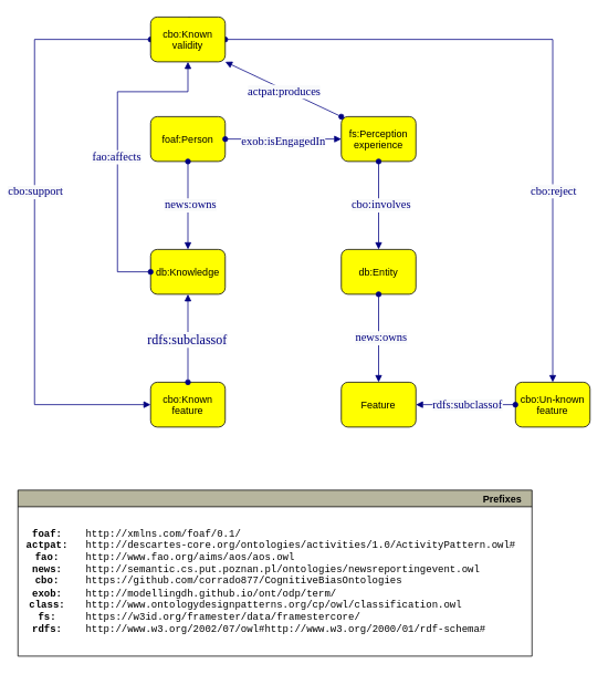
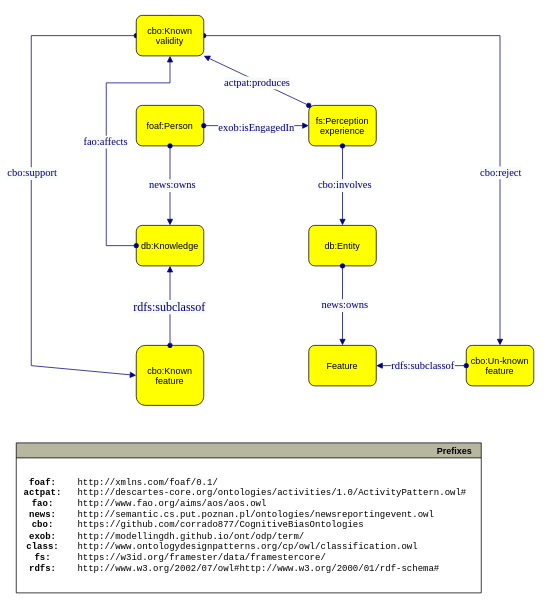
  <mxCell id="0" />
  <mxCell id="1" parent="0" />
  <mxCell id="2" value="foaf:Person" style="graphMlID=n4;shape=rect;rounded=1;arcsize=30;fillColor=#ffff00;strokeColor=#000000;strokeWidth=1.0" parent="1" vertex="1"><mxGeometry x="181" y="140" width="90" height="54" as="geometry" /></mxCell>
  <mxCell id="3" value="db:Entity" style="graphMlID=n4;shape=rect;rounded=1;arcsize=30;fillColor=#ffff00;strokeColor=#000000;strokeWidth=1.0" parent="1" vertex="1"><mxGeometry x="411" y="300" width="90" height="54" as="geometry" /></mxCell>
  <mxCell id="4" value="Feature" style="graphMlID=n4;shape=rect;rounded=1;arcsize=30;fillColor=#ffff00;strokeColor=#000000;strokeWidth=1.0" parent="1" vertex="1"><mxGeometry x="411" y="460" width="90" height="54" as="geometry" /></mxCell>
- <mxCell id="5" value="cbo:Known&#10;feature" style="graphMlID=n4;shape=rect;rounded=1;arcsize=30;fillColor=#ffff00;strokeColor=#000000;strokeWidth=1.0" parent="1" vertex="1"><mxGeometry x="181" y="460" width="90" height="54" as="geometry" /></mxCell>
+ <mxCell id="5" value="cbo:Known&#10;feature" style="graphMlID=n4;shape=rect;rounded=1;arcsize=30;fillColor=#ffff00;strokeColor=#000000;strokeWidth=1.0" parent="1" vertex="1"><mxGeometry x="181" y="460" width="90" height="80" as="geometry" /></mxCell>
  <mxCell id="6" value="cbo:Un-known&#10;feature" style="graphMlID=n4;shape=rect;rounded=1;arcsize=30;fillColor=#ffff00;strokeColor=#000000;strokeWidth=1.0" parent="1" vertex="1"><mxGeometry x="621" y="460" width="90" height="54" as="geometry" /></mxCell>
  <mxCell id="7" value="db:Knowledge" style="graphMlID=n4;shape=rect;rounded=1;arcsize=30;fillColor=#ffff00;strokeColor=#000000;strokeWidth=1.0" parent="1" vertex="1"><mxGeometry x="181" y="300" width="90" height="54" as="geometry" /></mxCell>
  <mxCell id="8" value="fs:Perception&#10;experience" style="graphMlID=n4;shape=rect;rounded=1;arcsize=30;fillColor=#ffff00;strokeColor=#000000;strokeWidth=1.0" parent="1" vertex="1"><mxGeometry x="411" y="140" width="90" height="54" as="geometry" /></mxCell>
  <mxCell id="9" value="" style="graphMlID=e0;rounded=0;endArrow=block;strokeColor=#000080;strokeWidth=1.0;startArrow=oval;startFill=1;endFill=1;entryX=0.5;entryY=0;entryDx=0;entryDy=0;" edge="1" parent="1" source="24" target="6"><mxGeometry relative="1" as="geometry"><mxPoint x="262.97" y="51.582" as="sourcePoint" /><mxPoint x="661" y="450" as="targetPoint" /><Array as="points"><mxPoint x="666" y="47" /></Array></mxGeometry></mxCell>
  <mxCell id="10" value="" style="graphMlID=e0;rounded=0;endArrow=block;strokeColor=#000080;strokeWidth=1.0;startArrow=oval;startFill=1;endFill=1;exitX=0;exitY=0.5;exitDx=0;exitDy=0;entryX=0;entryY=0.5;entryDx=0;entryDy=0;" edge="1" parent="1" source="24" target="5"><mxGeometry relative="1" as="geometry"><mxPoint x="-139" y="110.082" as="sourcePoint" /><mxPoint x="41" y="740" as="targetPoint" /><Array as="points"><mxPoint x="41" y="47" /><mxPoint x="41" y="487" /></Array></mxGeometry></mxCell>
  <mxCell id="11" value="&lt;span style=&quot;color: rgb(0, 0, 128); font-family: dialog; background-color: rgb(248, 249, 250);&quot;&gt;&lt;font style=&quot;font-size: 14px;&quot;&gt;cbo:support&lt;/font&gt;&lt;/span&gt;" style="text;html=1;align=center;verticalAlign=middle;resizable=0;points=[];labelBackgroundColor=#ffffff;" vertex="1" connectable="0" parent="10"><mxGeometry x="-0.017" y="2" relative="1" as="geometry"><mxPoint x="-2" y="-31" as="offset" /></mxGeometry></mxCell>
  <mxCell id="12" value="" style="graphMlID=e0;rounded=0;endArrow=block;strokeColor=#000080;strokeWidth=1.0;startArrow=oval;startFill=1;endFill=1;entryX=0;entryY=0.5;entryDx=0;entryDy=0;exitX=1;exitY=0.5;exitDx=0;exitDy=0;" edge="1" parent="1" source="2" target="8"><mxGeometry relative="1" as="geometry"><mxPoint x="262.97" y="171.582" as="sourcePoint" /><mxPoint x="381" y="172" as="targetPoint" /></mxGeometry></mxCell>
  <mxCell id="13" value="&lt;span style=&quot;color: rgb(0, 0, 128); font-family: dialog; background-color: rgb(248, 249, 250);&quot;&gt;&lt;font style=&quot;font-size: 14px;&quot;&gt;exob:isEngagedIn&lt;/font&gt;&lt;/span&gt;" style="text;html=1;align=center;verticalAlign=middle;resizable=0;points=[];labelBackgroundColor=#ffffff;" vertex="1" connectable="0" parent="12"><mxGeometry x="-0.017" y="2" relative="1" as="geometry"><mxPoint y="5" as="offset" /></mxGeometry></mxCell>
  <mxCell id="14" value="" style="graphMlID=e0;rounded=0;endArrow=block;strokeColor=#000080;strokeWidth=1.0;startArrow=oval;startFill=1;endFill=1;exitX=0;exitY=0.5;exitDx=0;exitDy=0;entryX=1;entryY=0.5;entryDx=0;entryDy=0;" edge="1" parent="1" source="6" target="4"><mxGeometry relative="1" as="geometry"><mxPoint x="61" y="380.082" as="sourcePoint" /><mxPoint x="212" y="380" as="targetPoint" /></mxGeometry></mxCell>
  <mxCell id="15" value="&lt;span style=&quot;color: rgb(0, 0, 128); font-family: dialog; background-color: rgb(248, 249, 250);&quot;&gt;&lt;font style=&quot;font-size: 14px;&quot;&gt;rdfs:subclassof&lt;/font&gt;&lt;/span&gt;" style="text;html=1;align=center;verticalAlign=middle;resizable=0;points=[];labelBackgroundColor=#ffffff;" vertex="1" connectable="0" parent="14"><mxGeometry x="-0.017" y="2" relative="1" as="geometry"><mxPoint y="-2" as="offset" /></mxGeometry></mxCell>
  <mxCell id="16" value="" style="graphMlID=e0;rounded=0;endArrow=block;strokeColor=#000080;strokeWidth=1.0;startArrow=oval;startFill=1;endFill=1;entryX=0.5;entryY=1;entryDx=0;entryDy=0;exitX=0.5;exitY=0;exitDx=0;exitDy=0;" edge="1" parent="1" source="5" target="7"><mxGeometry relative="1" as="geometry"><mxPoint x="101" y="380.082" as="sourcePoint" /><mxPoint x="252" y="380" as="targetPoint" /></mxGeometry></mxCell>
  <mxCell id="17" value="&lt;span style=&quot;color: rgb(0 , 0 , 128) ; font-family: &amp;quot;dialog&amp;quot; ; font-size: 16px ; background-color: rgb(248 , 249 , 250)&quot;&gt;rdfs:subclassof&lt;/span&gt;" style="text;html=1;align=center;verticalAlign=middle;resizable=0;points=[];labelBackgroundColor=#ffffff;" vertex="1" connectable="0" parent="16"><mxGeometry x="-0.017" y="2" relative="1" as="geometry"><mxPoint as="offset" /></mxGeometry></mxCell>
  <mxCell id="18" value="" style="graphMlID=e0;rounded=0;endArrow=block;strokeColor=#000080;strokeWidth=1.0;startArrow=oval;startFill=1;endFill=1;exitX=0;exitY=0;exitDx=0;exitDy=0;entryX=1;entryY=1;entryDx=0;entryDy=0;" edge="1" parent="1" source="8" target="24"><mxGeometry relative="1" as="geometry"><mxPoint x="321" y="-9.918" as="sourcePoint" /><mxPoint x="472" y="-10" as="targetPoint" /></mxGeometry></mxCell>
  <mxCell id="19" value="&lt;span style=&quot;color: rgb(0, 0, 128); font-family: dialog; background-color: rgb(248, 249, 250);&quot;&gt;&lt;font style=&quot;font-size: 14px;&quot;&gt;actpat:produces&lt;/font&gt;&lt;/span&gt;" style="text;html=1;align=center;verticalAlign=middle;resizable=0;points=[];labelBackgroundColor=#ffffff;" vertex="1" connectable="0" parent="18"><mxGeometry x="-0.017" y="2" relative="1" as="geometry"><mxPoint as="offset" /></mxGeometry></mxCell>
  <mxCell id="20" value="" style="graphMlID=e0;rounded=0;endArrow=block;strokeColor=#000080;strokeWidth=1.0;startArrow=oval;startFill=1;endFill=1;exitX=0;exitY=0.5;exitDx=0;exitDy=0;entryX=0.5;entryY=1;entryDx=0;entryDy=0;" edge="1" parent="1" source="7" target="24"><mxGeometry relative="1" as="geometry"><mxPoint x="-149" y="166.582" as="sourcePoint" /><mxPoint x="261" y="110" as="targetPoint" /><Array as="points"><mxPoint x="141" y="327" /><mxPoint x="141" y="110" /><mxPoint x="226" y="110" /></Array></mxGeometry></mxCell>
  <mxCell id="21" value="&lt;span style=&quot;color: rgb(0, 0, 128); font-family: dialog; background-color: rgb(248, 249, 250);&quot;&gt;&lt;font style=&quot;font-size: 14px;&quot;&gt;fao:affects&lt;/font&gt;&lt;/span&gt;" style="text;html=1;align=center;verticalAlign=middle;resizable=0;points=[];labelBackgroundColor=#ffffff;" vertex="1" connectable="0" parent="20"><mxGeometry x="-0.017" y="2" relative="1" as="geometry"><mxPoint y="7" as="offset" /></mxGeometry></mxCell>
  <mxCell id="22" value="" style="graphMlID=e0;rounded=0;endArrow=block;strokeColor=#000080;strokeWidth=1.0;startArrow=oval;startFill=1;endFill=1;entryX=0.5;entryY=0;entryDx=0;entryDy=0;" edge="1" parent="1" target="24"><mxGeometry relative="1" as="geometry"><mxPoint x="262.97" y="51.582" as="sourcePoint" /><mxPoint x="666" y="460" as="targetPoint" /><Array as="points" /></mxGeometry></mxCell>
  <mxCell id="23" value="&lt;span style=&quot;color: rgb(0, 0, 128); font-family: dialog; background-color: rgb(248, 249, 250);&quot;&gt;&lt;font style=&quot;font-size: 14px;&quot;&gt;cbo:reject&lt;/font&gt;&lt;/span&gt;" style="text;html=1;align=center;verticalAlign=middle;resizable=0;points=[];labelBackgroundColor=#ffffff;" vertex="1" connectable="0" parent="22"><mxGeometry x="-0.017" y="2" relative="1" as="geometry"><mxPoint x="423" y="192" as="offset" /></mxGeometry></mxCell>
  <mxCell id="24" value="cbo:Known&#10;validity" style="graphMlID=n4;shape=rect;rounded=1;arcsize=30;fillColor=#ffff00;strokeColor=#000000;strokeWidth=1.0" parent="1" vertex="1"><mxGeometry x="181" y="20" width="90" height="54" as="geometry" /></mxCell>
  <mxCell id="25" value="" style="graphMlID=e0;rounded=0;endArrow=block;strokeColor=#000080;strokeWidth=1.0;startArrow=oval;startFill=1;endFill=1;entryX=0.5;entryY=0;entryDx=0;entryDy=0;exitX=0.5;exitY=1;exitDx=0;exitDy=0;" edge="1" parent="1" source="3" target="4"><mxGeometry relative="1" as="geometry"><mxPoint x="271" y="400.082" as="sourcePoint" /><mxPoint x="422" y="400" as="targetPoint" /></mxGeometry></mxCell>
  <mxCell id="26" value="&lt;span style=&quot;color: rgb(0, 0, 128); font-family: dialog; background-color: rgb(248, 249, 250);&quot;&gt;&lt;font style=&quot;font-size: 14px;&quot;&gt;news:owns&lt;/font&gt;&lt;/span&gt;" style="text;html=1;align=center;verticalAlign=middle;resizable=0;points=[];labelBackgroundColor=#ffffff;" vertex="1" connectable="0" parent="25"><mxGeometry x="-0.017" y="2" relative="1" as="geometry"><mxPoint as="offset" /></mxGeometry></mxCell>
  <mxCell id="27" value="" style="graphMlID=e0;rounded=0;endArrow=block;strokeColor=#000080;strokeWidth=1.0;startArrow=oval;startFill=1;endFill=1;exitX=0.5;exitY=1;exitDx=0;exitDy=0;entryX=0.5;entryY=0;entryDx=0;entryDy=0;" edge="1" parent="1" source="8" target="3"><mxGeometry relative="1" as="geometry"><mxPoint x="290" y="260.082" as="sourcePoint" /><mxPoint x="441" y="260" as="targetPoint" /></mxGeometry></mxCell>
  <mxCell id="28" value="&lt;span style=&quot;color: rgb(0, 0, 128); font-family: dialog; background-color: rgb(248, 249, 250);&quot;&gt;&lt;font style=&quot;font-size: 14px;&quot;&gt;cbo:involves&lt;/font&gt;&lt;/span&gt;" style="text;html=1;align=center;verticalAlign=middle;resizable=0;points=[];labelBackgroundColor=#ffffff;" vertex="1" connectable="0" parent="27"><mxGeometry x="-0.017" y="2" relative="1" as="geometry"><mxPoint as="offset" /></mxGeometry></mxCell>
  <mxCell id="29" value="" style="graphMlID=e0;rounded=0;endArrow=block;strokeColor=#000080;strokeWidth=1.0;startArrow=oval;startFill=1;endFill=1;exitX=0.5;exitY=1;exitDx=0;exitDy=0;entryX=0.5;entryY=0;entryDx=0;entryDy=0;" edge="1" parent="1" source="2" target="7"><mxGeometry relative="1" as="geometry"><mxPoint x="271" y="300.082" as="sourcePoint" /><mxPoint x="422" y="300" as="targetPoint" /></mxGeometry></mxCell>
  <mxCell id="30" value="&lt;span style=&quot;color: rgb(0, 0, 128); font-family: dialog; background-color: rgb(248, 249, 250);&quot;&gt;&lt;font style=&quot;font-size: 14px;&quot;&gt;news:owns&lt;/font&gt;&lt;/span&gt;" style="text;html=1;align=center;verticalAlign=middle;resizable=0;points=[];labelBackgroundColor=#ffffff;" vertex="1" connectable="0" parent="29"><mxGeometry x="-0.017" y="2" relative="1" as="geometry"><mxPoint as="offset" /></mxGeometry></mxCell>
  <mxCell id="31" value="Prefixes" style="graphMlID=n0;shape=swimlane;startSize=20;fillColor=#b7b69e;strokeColor=#000000;strokeWidth=1.0;align=right;spacingRight=10;fontStyle=1" vertex="1" parent="1"><mxGeometry x="21" y="590" width="619.996" height="200" as="geometry" /></mxCell>
  <mxCell id="32" value="&lt;div style=&quot;&quot;&gt;&lt;b style=&quot;background-color: initial;&quot;&gt;foaf:&lt;/b&gt;&lt;br&gt;&lt;/div&gt;&lt;b&gt;&lt;div style=&quot;&quot;&gt;&lt;b style=&quot;background-color: initial;&quot;&gt;actpat:&lt;/b&gt;&lt;/div&gt;&lt;div style=&quot;&quot;&gt;&lt;b style=&quot;background-color: initial;&quot;&gt;fao:&lt;/b&gt;&lt;/div&gt;&lt;div style=&quot;&quot;&gt;&lt;b style=&quot;background-color: initial;&quot;&gt;news:&lt;/b&gt;&lt;/div&gt;&lt;div style=&quot;&quot;&gt;&lt;b style=&quot;background-color: initial;&quot;&gt;cbo:&lt;/b&gt;&lt;/div&gt;&lt;div style=&quot;&quot;&gt;&lt;b style=&quot;background-color: initial;&quot;&gt;exob:&lt;/b&gt;&lt;/div&gt;&lt;div style=&quot;&quot;&gt;&lt;b style=&quot;background-color: initial;&quot;&gt;class:&lt;/b&gt;&lt;br&gt;&lt;/div&gt;&lt;div style=&quot;&quot;&gt;fs:&lt;/div&gt;&lt;div style=&quot;&quot;&gt;&lt;b style=&quot;background-color: initial;&quot;&gt;rdfs:&lt;/b&gt;&lt;br&gt;&lt;/div&gt;&lt;/b&gt;" style="text;html=1;align=center;verticalAlign=middle;resizable=0;points=[];autosize=1;fontFamily=Courier New;" vertex="1" parent="31"><mxGeometry x="-0.004" y="40.0" width="70" height="140" as="geometry" /></mxCell>
  <mxCell id="33" value="&lt;div style=&quot;border-color: var(--border-color);&quot;&gt;&lt;span style=&quot;background-color: initial;&quot;&gt;http://xmlns.com/foaf/0.1/&lt;/span&gt;&lt;br&gt;&lt;/div&gt;http://descartes-core.org/ontologies/activities/1.0/ActivityPattern.owl#&lt;div style=&quot;border-color: var(--border-color);&quot;&gt;http://www.fao.org/aims/aos/aos.owl&amp;nbsp;&lt;br&gt;&lt;/div&gt;&lt;div style=&quot;border-color: var(--border-color);&quot;&gt;&lt;/div&gt;&lt;span style=&quot;text-align: center;&quot;&gt;http://semantic.cs.put.poznan.pl/ontologies/newsreportingevent.owl&amp;nbsp;&lt;/span&gt;&lt;b style=&quot;text-align: center; background-color: initial; border-color: var(--border-color);&quot;&gt;&lt;span style=&quot;border-color: var(--border-color);&quot;&gt;&lt;span style=&quot;border-color: var(--border-color);&quot;&gt;&amp;nbsp;&lt;/span&gt;&lt;/span&gt;&lt;/b&gt;&lt;span style=&quot;text-align: center;&quot;&gt;&lt;br&gt;&lt;/span&gt;&lt;span style=&quot;text-align: center;&quot;&gt;https://github.com/corrado877/CognitiveBiasOntologies&lt;/span&gt;&lt;b style=&quot;text-align: center; background-color: initial; border-color: var(--border-color);&quot;&gt;&lt;span style=&quot;border-color: var(--border-color);&quot;&gt;&lt;span style=&quot;border-color: var(--border-color);&quot;&gt;&amp;nbsp;&amp;nbsp;&lt;/span&gt;&lt;/span&gt;&lt;span style=&quot;border-color: var(--border-color);&quot;&gt;&lt;span style=&quot;border-color: var(--border-color);&quot;&gt;&amp;nbsp; &amp;nbsp;&amp;nbsp;&lt;/span&gt;&lt;/span&gt;&lt;/b&gt;&lt;span style=&quot;text-align: center;&quot;&gt;&lt;br&gt;&lt;/span&gt;&lt;span style=&quot;text-align: center;&quot;&gt;http://modellingdh.github.io/ont/odp/term/&lt;/span&gt;&lt;b&gt;&amp;nbsp;&lt;/b&gt;&lt;br&gt;http://www.ontologydesignpatterns.org/cp/owl/classification.owl&lt;br&gt;https://w3id.org/framester/data/framestercore/&amp;nbsp;&lt;br&gt;&lt;span style=&quot;font-weight: normal; background-color: initial;&quot;&gt;http://www.w3.org/2002/07/owl#&lt;/span&gt;&lt;span style=&quot;border-color: var(--border-color); text-align: center;&quot;&gt;&lt;/span&gt;&lt;span style=&quot;text-align: center;&quot;&gt;http://www.w3.org/2000/01/rdf-schema#&lt;/span&gt;" style="text;html=1;align=left;verticalAlign=middle;resizable=0;points=[];autosize=1;fontFamily=Courier New;" vertex="1" parent="31"><mxGeometry x="79.996" y="40.0" width="540" height="140" as="geometry" /></mxCell>
